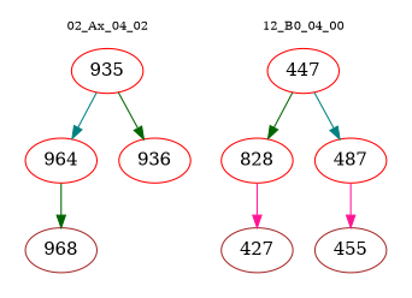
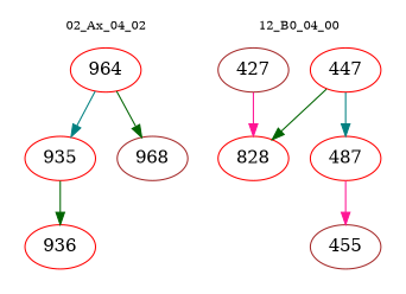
  digraph {
    node [color=red]
    edge [color=darkgreen]
    n1 [label=964]
    n2 [label=935]
    n3 [color=brown label=968]
    n4 [label=936]
    n5 [label=447]
    n6 [label=828]
    n7 [label=487]
    n8 [color=brown label=427]
    n9 [color=brown label=455]
    subgraph cluster_1 {
      color=white
      fontsize=10
      label="02_Ax_04_02"
      n1
      n2
      n3
      n4
    }
    subgraph cluster_2 {
      color=white
      fontsize=10
      label="12_B0_04_00"
      n5
      n6
      n7
      n8
      n9
    }
-   n2 -> n1 [color=teal]
+   n1 -> n2 [color=teal]
    n1 -> n3
    n2 -> n4
    n5 -> n6
    n5 -> n7 [color=teal]
-   n6 -> n8 [color=deeppink]
+   n8 -> n6 [color=deeppink]
    n7 -> n9 [color=deeppink]
  }
